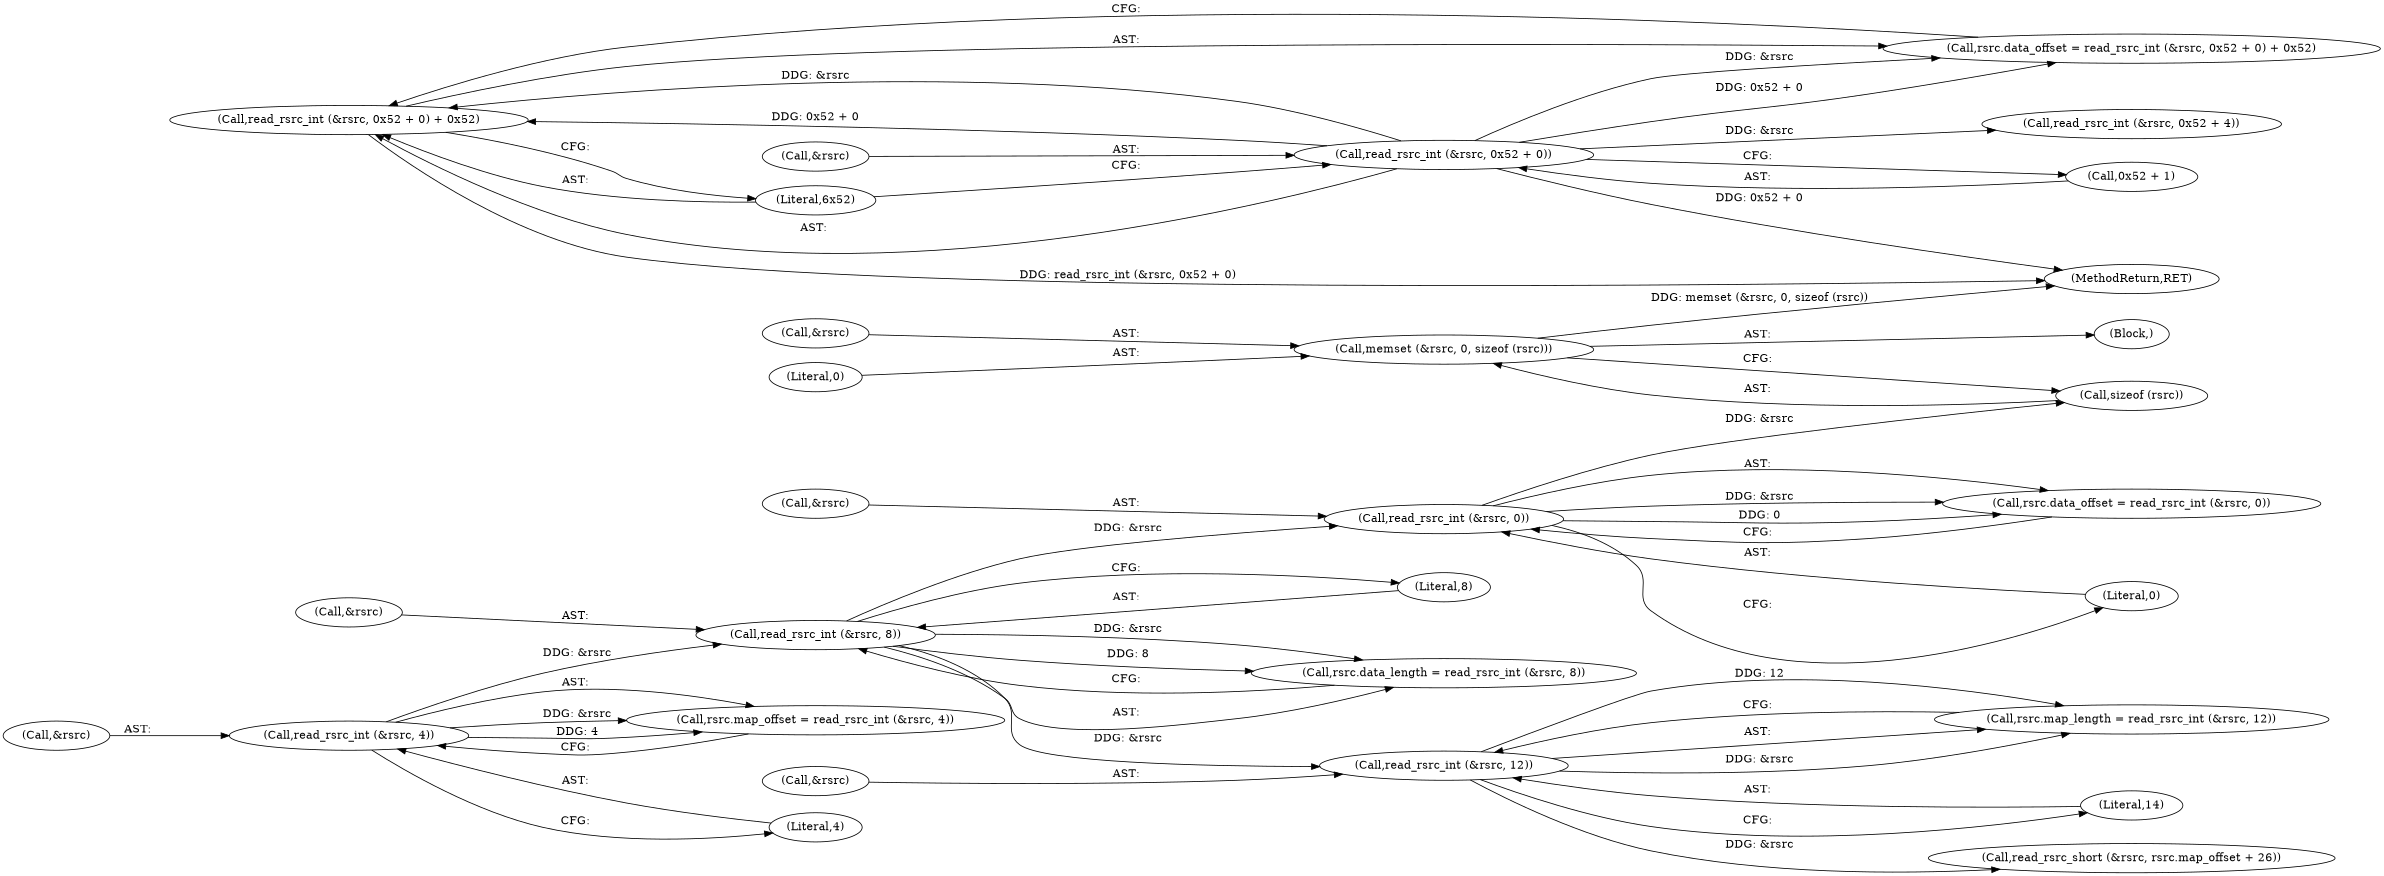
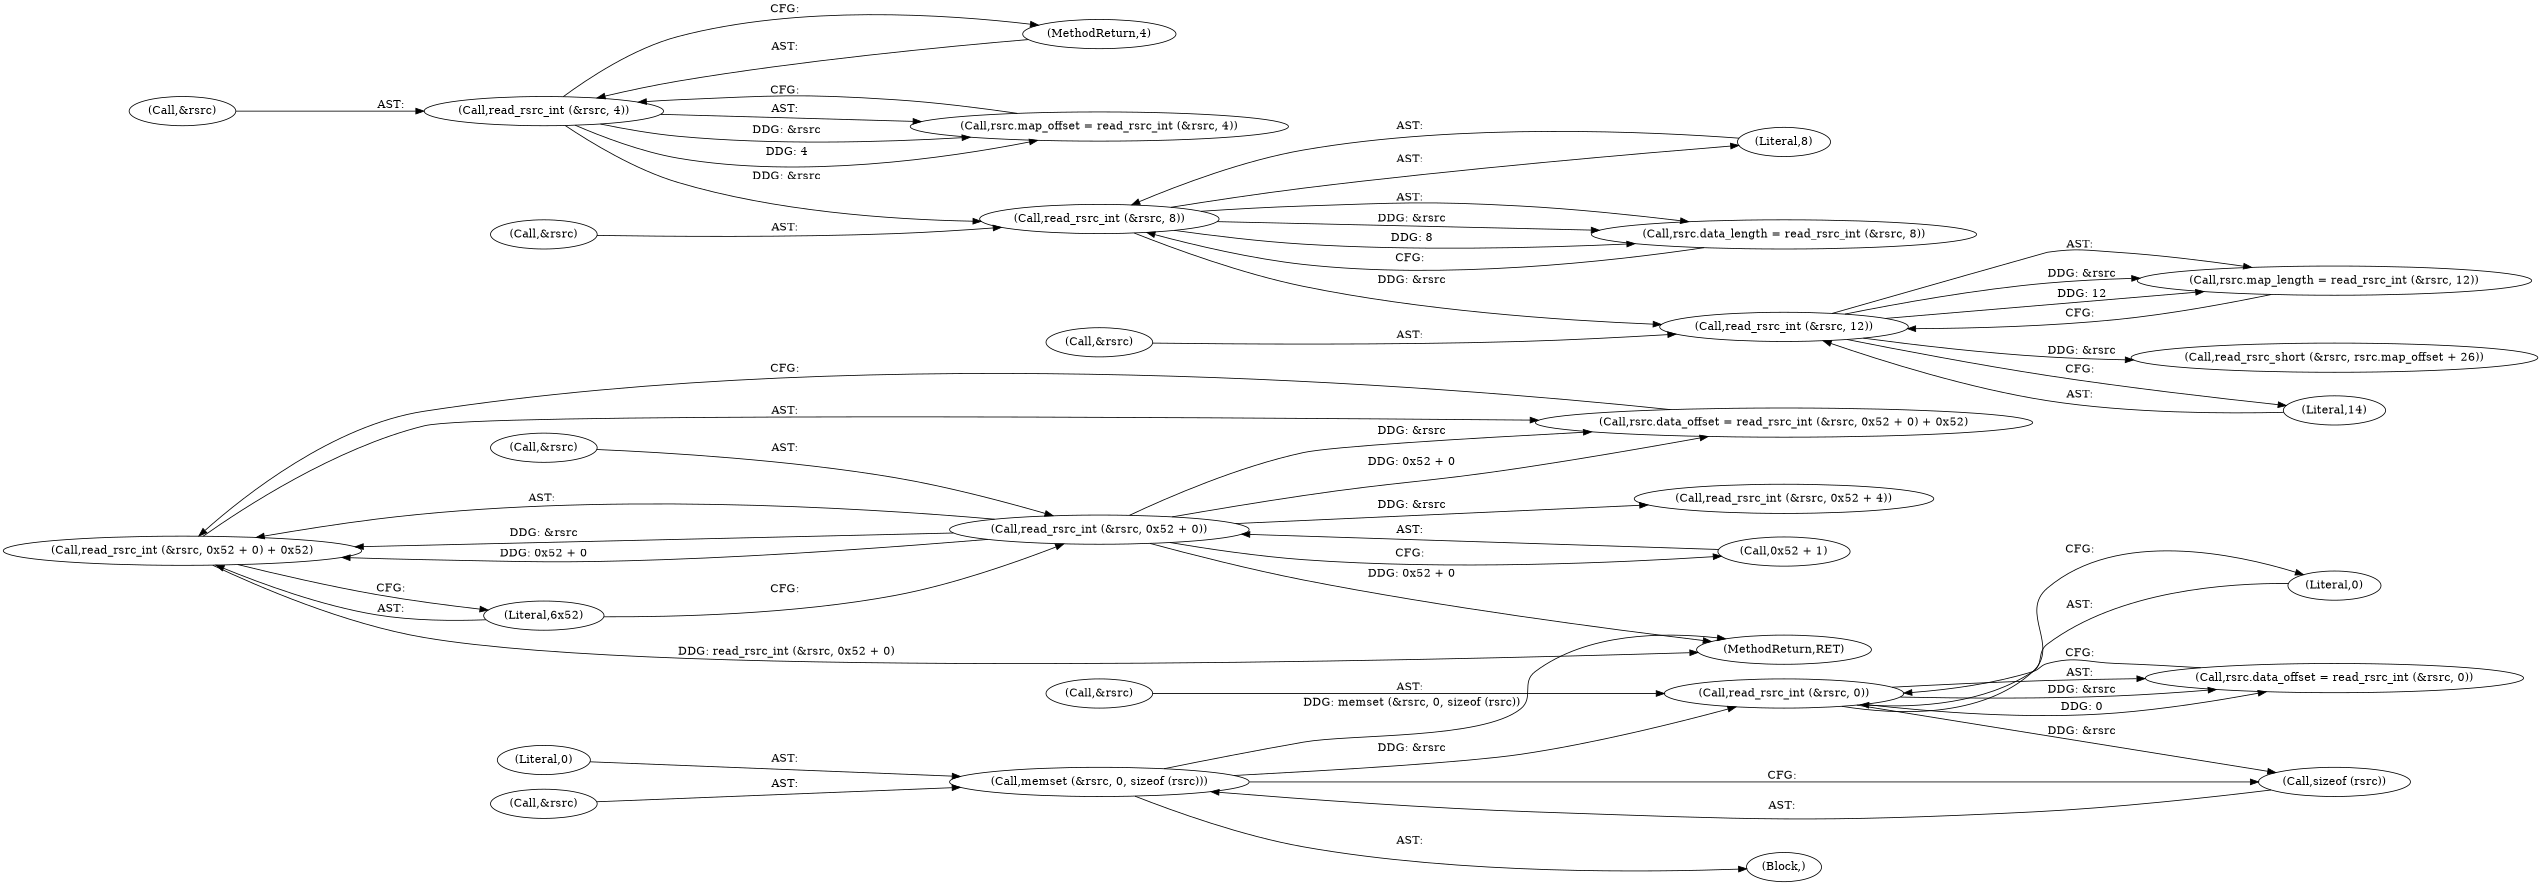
  digraph {
    rankdir=LR
    n1 [label="(Call,read_rsrc_int (&rsrc, 0x52 + 0) + 0x52)"]
    n2 [label="(MethodReturn,RET)"]
    n3 [label="(Call,rsrc.data_offset = read_rsrc_int (&rsrc, 0x52 + 0) + 0x52)"]
    n4 [label="(Literal,6x52)"]
    n5 [label="(Call,read_rsrc_int (&rsrc, 0x52 + 0))"]
    n6 [label="(Call,0x52 + 1)"]
    n7 [label="(Call,read_rsrc_int (&rsrc, 0x52 + 4))"]
    n8 [label="(Call,read_rsrc_int (&rsrc, 12))"]
    n9 [label="(Call,rsrc.map_length = read_rsrc_int (&rsrc, 12))"]
    n10 [label="(Call,read_rsrc_short (&rsrc, rsrc.map_offset + 26))"]
    n11 [label="(Literal,14)"]
    n12 [label="(Call,read_rsrc_int (&rsrc, 8))"]
    n13 [label="(Call,rsrc.data_length = read_rsrc_int (&rsrc, 8))"]
    n14 [label="(Literal,8)"]
    n15 [label="(Call,read_rsrc_int (&rsrc, 4))"]
-   n16 [label="(Literal,4)"]
+   n16 [label="(MethodReturn,4)"]
    n17 [label="(Call,rsrc.map_offset = read_rsrc_int (&rsrc, 4))"]
    n18 [label="(Call,read_rsrc_int (&rsrc, 0))"]
    n19 [label="(Call,rsrc.data_offset = read_rsrc_int (&rsrc, 0))"]
    n20 [label="(Literal,0)"]
    n21 [label="(Call,sizeof (rsrc))"]
    n22 [label="(Call,memset (&rsrc, 0, sizeof (rsrc)))"]
    n23 [label="(Block,)"]
    n24 [label="(Call,&rsrc)"]
    n25 [label="(Call,&rsrc)"]
    n26 [label="(Call,&rsrc)"]
    n27 [label="(Call,&rsrc)"]
    n28 [label="(Literal,0)"]
    n29 [label="(Call,&rsrc)"]
    n30 [label="(Call,&rsrc)"]
    n1 -> n2 [label="DDG: read_rsrc_int (&rsrc, 0x52 + 0)"]
    n1 -> n3 [label="AST: "]
    n1 -> n4 [label="CFG: "]
    n3 -> n1 [label="CFG: "]
    n4 -> n1 [label="AST: "]
    n4 -> n5 [label="CFG: "]
    n5 -> n1 [label="AST: "]
    n5 -> n1 [label="DDG: &rsrc"]
    n5 -> n1 [label="DDG: 0x52 + 0"]
    n5 -> n2 [label="DDG: 0x52 + 0"]
    n5 -> n3 [label="DDG: &rsrc"]
    n5 -> n3 [label="DDG: 0x52 + 0"]
    n5 -> n6 [label="CFG: "]
    n5 -> n7 [label="DDG: &rsrc"]
    n6 -> n5 [label="AST: "]
    n8 -> n9 [label="AST: "]
    n8 -> n9 [label="DDG: &rsrc"]
    n8 -> n9 [label="DDG: 12"]
    n8 -> n10 [label="DDG: &rsrc"]
    n8 -> n11 [label="CFG: "]
    n9 -> n8 [label="CFG: "]
    n11 -> n8 [label="AST: "]
    n12 -> n8 [label="DDG: &rsrc"]
    n12 -> n13 [label="AST: "]
    n12 -> n13 [label="DDG: &rsrc"]
    n12 -> n13 [label="DDG: 8"]
-   n12 -> n14 [label="CFG: "]
+   n12 -> n14 [label="AST: "]
    n13 -> n12 [label="CFG: "]
    n14 -> n12 [label="AST: "]
    n15 -> n12 [label="DDG: &rsrc"]
    n15 -> n16 [label="CFG: "]
    n15 -> n17 [label="AST: "]
    n15 -> n17 [label="DDG: &rsrc"]
    n15 -> n17 [label="DDG: 4"]
    n16 -> n15 [label="AST: "]
    n17 -> n15 [label="CFG: "]
    n18 -> n19 [label="AST: "]
    n18 -> n19 [label="DDG: &rsrc"]
    n18 -> n19 [label="DDG: 0"]
    n18 -> n20 [label="CFG: "]
    n18 -> n21 [label="DDG: &rsrc"]
    n19 -> n18 [label="CFG: "]
    n20 -> n18 [label="AST: "]
    n21 -> n22 [label="AST: "]
    n22 -> n2 [label="DDG: memset (&rsrc, 0, sizeof (rsrc))"]
-   n12 -> n18 [label="DDG: &rsrc"]
+   n22 -> n18 [label="DDG: &rsrc"]
    n22 -> n21 [label="CFG: "]
    n22 -> n23 [label="AST: "]
    n24 -> n15 [label="AST: "]
    n25 -> n12 [label="AST: "]
    n26 -> n18 [label="AST: "]
    n27 -> n5 [label="AST: "]
    n28 -> n22 [label="AST: "]
    n29 -> n22 [label="AST: "]
    n30 -> n8 [label="AST: "]
  }
